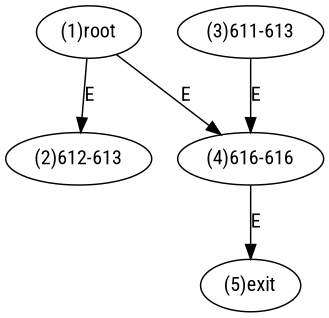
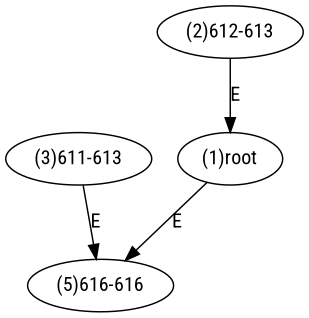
  digraph {
    fontname="Roboto Condensed"
    node [fontname="Roboto Condensed"]
    edge [fontname="Roboto Condensed"]
    n1 [label="(1)root"]
    n2 [label="(2)612-613"]
-   n3 [label="(4)616-616"]
-   n4 [label="(5)exit"]
+   n3 [label="(5)616-616"]
    n5 [label="(3)611-613"]
-   n1 -> n2 [label=E]
+   n2 -> n1 [label=E]
    n1 -> n3 [label=E]
-   n3 -> n4 [label=E]
    n5 -> n3 [label=E]
  }
